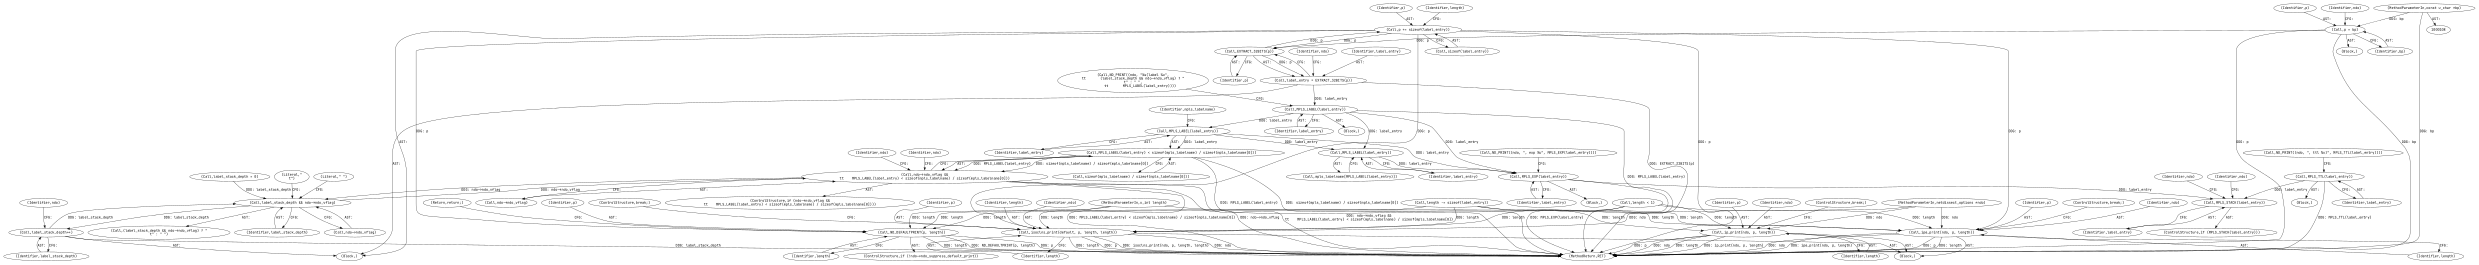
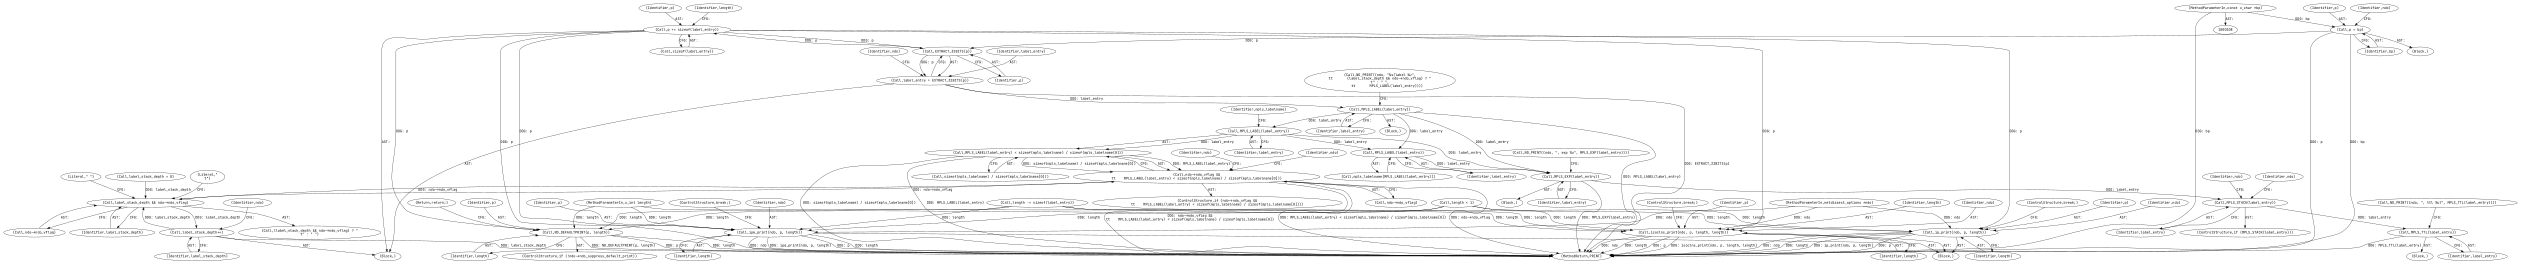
  digraph {
    fontname="JetBrains Mono"
    node [fontname="JetBrains Mono"]
    edge [fontname="JetBrains Mono"]
    n1 [label="(Call,p += sizeof(label_entry))"]
    n2 [label="(Call,EXTRACT_32BITS(p))"]
    n3 [label="(Call,ND_DEFAULTPRINT(p, length))"]
    n4 [label="(Call,ip_print(ndo, p, length))"]
    n5 [label="(Call,ip6_print(ndo, p, length))"]
-   n6 [label="(Call,isoclns_print(default, p, length, length))"]
+   n6 [label="(Call,isoclns_print(ndo, p, length, length))"]
    n7 [label="(Call,sizeof(label_entry))"]
    n8 [label="(Block,)"]
-   n9 [label="(MethodReturn,RET)"]
+   n9 [label="(MethodReturn,PRINT)"]
    n10 [label="(Call,label_entry = EXTRACT_32BITS(p))"]
    n11 [label="(Identifier,p)"]
    n12 [label="(Identifier,length)"]
    n13 [label="(ControlStructure,if (!ndo->ndo_suppress_default_print))"]
    n14 [label="(Block,)"]
    n15 [label="(Identifier,length)"]
    n16 [label="(Identifier,length)"]
    n17 [label="(Identifier,length)"]
    n18 [label="(Call,MPLS_LABEL(label_entry))"]
    n19 [label="(Call,p = bp)"]
    n20 [label="(Block,)"]
    n21 [label="(Identifier,bp)"]
    n22 [label="(MethodParameterIn,const u_char *bp)"]
    1000108
    n24 [label="(Call,MPLS_LABEL(label_entry))"]
    n25 [label="(Call,MPLS_LABEL(label_entry))"]
    n26 [label="(Call,MPLS_EXP(label_entry))"]
    n27 [label="(Identifier,label_entry)"]
    n28 [label="(Block,)"]
    n29 [label="(Call,MPLS_LABEL(label_entry) < sizeof(mpls_labelname) / sizeof(mpls_labelname[0]))"]
    n30 [label="(Identifier,label_entry)"]
    n31 [label="(Identifier,label_entry)"]
    n32 [label="(Call,mpls_labelname[MPLS_LABEL(label_entry)])"]
    n33 [label="(Call,MPLS_STACK(label_entry))"]
    n34 [label="(Identifier,label_entry)"]
    n35 [label="(Block,)"]
    n36 [label="(Call,ndo->ndo_vflag &&\n\t\t    MPLS_LABEL(label_entry) < sizeof(mpls_labelname) / sizeof(mpls_labelname[0]))"]
    n37 [label="(Call,sizeof(mpls_labelname) / sizeof(mpls_labelname[0]))"]
    n38 [label="(Call,label_stack_depth && ndo->ndo_vflag)"]
    n39 [label="(Call,ndo->ndo_vflag)"]
    n40 [label="(ControlStructure,if (ndo->ndo_vflag &&\n\t\t    MPLS_LABEL(label_entry) < sizeof(mpls_labelname) / sizeof(mpls_labelname[0])))"]
    n41 [label="(Call,label_stack_depth++)"]
    n42 [label="(Call,ndo->ndo_vflag)"]
    n43 [label="(Call,(label_stack_depth && ndo->ndo_vflag) ? \"\n\t\" : \" \")"]
    n44 [label="(Identifier,label_stack_depth)"]
    n45 [label="(Identifier,label_stack_depth)"]
    n46 [label="(Call,MPLS_TTL(label_entry))"]
    n47 [label="(Identifier,label_entry)"]
    n48 [label="(ControlStructure,if (MPLS_STACK(label_entry)))"]
    n49 [label="(Identifier,label_entry)"]
    n50 [label="(Block,)"]
    n51 [label="(Identifier,ndo)"]
    n52 [label="(Call,length -= sizeof(label_entry))"]
    n53 [label="(Identifier,ndo)"]
    n54 [label="(Call,label_stack_depth = 0)"]
    n55 [label="(Identifier,length)"]
    n56 [label="(Identifier,ndo)"]
    n57 [label="(Identifier,p)"]
    n58 [label="(Identifier,length)"]
    n59 [label="(Identifier,mpls_labelname)"]
    n60 [label="(Literal,\"\n\t\")"]
    n61 [label="(Identifier,ndo)"]
    n62 [label="(Call,ND_PRINT((ndo, \", exp %u\", MPLS_EXP(label_entry))))"]
    n63 [label="(Identifier,p)"]
    n64 [label="(Identifier,p)"]
    n65 [label="(ControlStructure,break;)"]
    n66 [label="(Identifier,ndo)"]
    n67 [label="(Literal,\" \")"]
    n68 [label="(MethodParameterIn,u_int length)"]
    n69 [label="(Identifier,ndo)"]
    n70 [label="(Return,return;)"]
    n71 [label="(Identifier,p)"]
    n72 [label="(Identifier,ndo)"]
    n73 [label="(ControlStructure,break;)"]
    n74 [label="(ControlStructure,break;)"]
    n75 [label="(Call,ND_PRINT((ndo, \", ttl %u)\", MPLS_TTL(label_entry))))"]
    n76 [label="(Call,ND_PRINT((ndo, \"%s(label %u\",\n\t\t       (label_stack_depth && ndo->ndo_vflag) ? \"\n\t\" : \" \",\n       \t\t       MPLS_LABEL(label_entry))))"]
    n77 [label="(Identifier,ndo)"]
    n78 [label="(Identifier,ndo)"]
    n79 [label="(Identifier,p)"]
    n80 [label="(MethodParameterIn,netdissect_options *ndo)"]
    n81 [label="(Identifier,p)"]
    n82 [label="(Identifier,label_entry)"]
    n83 [label="(Identifier,ndo)"]
    n84 [label="(Call,length < 1)"]
    n1 -> n2 [label="DDG: p"]
    n1 -> n3 [label="DDG: p"]
+   n1 -> n4 [label="DDG: p"]
    n1 -> n5 [label="DDG: p"]
    n1 -> n6 [label="DDG: p"]
    n1 -> n7 [label="CFG: "]
    n1 -> n8 [label="AST: "]
    n1 -> n9 [label="DDG: p"]
    n2 -> n1 [label="DDG: p"]
    n2 -> n10 [label="AST: "]
    n2 -> n10 [label="DDG: p"]
    n2 -> n11 [label="CFG: "]
    n3 -> n9 [label="DDG: p"]
    n3 -> n9 [label="DDG: length"]
    n3 -> n9 [label="DDG: ND_DEFAULTPRINT(p, length)"]
    n3 -> n12 [label="CFG: "]
    n3 -> n13 [label="AST: "]
    n4 -> n9 [label="DDG: ndo"]
    n4 -> n9 [label="DDG: length"]
    n4 -> n9 [label="DDG: ip_print(ndo, p, length)"]
    n4 -> n9 [label="DDG: p"]
    n4 -> n14 [label="AST: "]
    n4 -> n15 [label="CFG: "]
    n5 -> n9 [label="DDG: ip6_print(ndo, p, length)"]
    n5 -> n9 [label="DDG: p"]
    n5 -> n9 [label="DDG: length"]
    n5 -> n9 [label="DDG: ndo"]
    n5 -> n14 [label="AST: "]
    n5 -> n16 [label="CFG: "]
    n6 -> n9 [label="DDG: length"]
    n6 -> n9 [label="DDG: p"]
    n6 -> n9 [label="DDG: isoclns_print(ndo, p, length, length)"]
    n6 -> n9 [label="DDG: ndo"]
    n6 -> n14 [label="AST: "]
    n6 -> n17 [label="CFG: "]
    n7 -> n1 [label="AST: "]
    n10 -> n2 [label="CFG: "]
    n10 -> n8 [label="AST: "]
    n10 -> n9 [label="DDG: EXTRACT_32BITS(p)"]
    n10 -> n18 [label="DDG: label_entry"]
    n11 -> n2 [label="AST: "]
    n12 -> n3 [label="AST: "]
    n15 -> n4 [label="AST: "]
    n16 -> n5 [label="AST: "]
    n17 -> n6 [label="AST: "]
    n18 -> n9 [label="DDG: MPLS_LABEL(label_entry)"]
    n18 -> n24 [label="DDG: label_entry"]
    n18 -> n25 [label="DDG: label_entry"]
    n18 -> n26 [label="DDG: label_entry"]
    n18 -> n27 [label="CFG: "]
    n18 -> n28 [label="AST: "]
    n19 -> n2 [label="DDG: p"]
    n19 -> n9 [label="DDG: p"]
    n19 -> n9 [label="DDG: bp"]
    n19 -> n20 [label="AST: "]
    n19 -> n21 [label="CFG: "]
    n21 -> n19 [label="AST: "]
    n22 -> n9 [label="DDG: bp"]
    n22 -> n19 [label="DDG: bp"]
    n22 -> 1000108 [label="AST: "]
    n24 -> n25 [label="DDG: label_entry"]
    n24 -> n26 [label="DDG: label_entry"]
    n24 -> n29 [label="AST: "]
    n24 -> n29 [label="DDG: label_entry"]
    n24 -> n30 [label="CFG: "]
    n25 -> n26 [label="DDG: label_entry"]
    n25 -> n31 [label="CFG: "]
    n25 -> n32 [label="AST: "]
    n26 -> n9 [label="DDG: MPLS_EXP(label_entry)"]
    n26 -> n33 [label="DDG: label_entry"]
    n26 -> n34 [label="CFG: "]
    n26 -> n35 [label="AST: "]
    n27 -> n18 [label="AST: "]
    n29 -> n9 [label="DDG: MPLS_LABEL(label_entry)"]
    n29 -> n9 [label="DDG: sizeof(mpls_labelname) / sizeof(mpls_labelname[0])"]
    n29 -> n36 [label="AST: "]
    n29 -> n36 [label="DDG: MPLS_LABEL(label_entry)"]
    n29 -> n36 [label="DDG: sizeof(mpls_labelname) / sizeof(mpls_labelname[0])"]
    n29 -> n37 [label="CFG: "]
    n30 -> n24 [label="AST: "]
    n31 -> n25 [label="AST: "]
    n32 -> n25 [label="CFG: "]
-   n46 -> n33 [label="DDG: label_entry"]
+   n33 -> n46 [label="DDG: label_entry"]
    n33 -> n47 [label="CFG: "]
    n33 -> n48 [label="AST: "]
    n34 -> n26 [label="AST: "]
    n36 -> n9 [label="DDG: ndo->ndo_vflag &&\n\t\t    MPLS_LABEL(label_entry) < sizeof(mpls_labelname) / sizeof(mpls_labelname[0])"]
    n36 -> n9 [label="DDG: MPLS_LABEL(label_entry) < sizeof(mpls_labelname) / sizeof(mpls_labelname[0])"]
    n36 -> n9 [label="DDG: ndo->ndo_vflag"]
    n36 -> n29 [label="CFG: "]
    n36 -> n38 [label="DDG: ndo->ndo_vflag"]
    n36 -> n39 [label="CFG: "]
    n36 -> n40 [label="AST: "]
    n37 -> n29 [label="AST: "]
    n38 -> n36 [label="DDG: ndo->ndo_vflag"]
    n38 -> n41 [label="DDG: label_stack_depth"]
    n38 -> n42 [label="CFG: "]
    n38 -> n43 [label="AST: "]
    n38 -> n44 [label="CFG: "]
    n39 -> n36 [label="AST: "]
    n41 -> n8 [label="AST: "]
    n41 -> n9 [label="DDG: label_stack_depth"]
    n41 -> n38 [label="DDG: label_stack_depth"]
    n41 -> n45 [label="CFG: "]
    n42 -> n38 [label="AST: "]
    n44 -> n38 [label="AST: "]
    n45 -> n41 [label="AST: "]
    n46 -> n9 [label="DDG: MPLS_TTL(label_entry)"]
    n46 -> n49 [label="CFG: "]
    n46 -> n50 [label="AST: "]
    n47 -> n33 [label="AST: "]
    n49 -> n46 [label="AST: "]
    n51 -> n36 [label="CFG: "]
    n52 -> n3 [label="DDG: length"]
    n52 -> n4 [label="DDG: length"]
    n52 -> n5 [label="DDG: length"]
    n52 -> n6 [label="DDG: length"]
    n53 -> n36 [label="CFG: "]
    n54 -> n38 [label="DDG: label_stack_depth"]
    n55 -> n6 [label="AST: "]
    n56 -> n19 [label="CFG: "]
    n57 -> n5 [label="AST: "]
    n58 -> n1 [label="CFG: "]
    n59 -> n24 [label="CFG: "]
    n60 -> n38 [label="CFG: "]
    n61 -> n10 [label="CFG: "]
    n62 -> n26 [label="CFG: "]
    n63 -> n1 [label="AST: "]
    n64 -> n4 [label="AST: "]
    n65 -> n5 [label="CFG: "]
    n66 -> n6 [label="AST: "]
    n67 -> n38 [label="CFG: "]
    n68 -> n3 [label="DDG: length"]
    n68 -> n5 [label="DDG: length"]
    n68 -> n6 [label="DDG: length"]
    n69 -> n4 [label="AST: "]
    n70 -> n3 [label="CFG: "]
    n71 -> n19 [label="AST: "]
    n72 -> n5 [label="AST: "]
    n73 -> n4 [label="CFG: "]
    n74 -> n6 [label="CFG: "]
    n75 -> n46 [label="CFG: "]
    n76 -> n18 [label="CFG: "]
    n77 -> n41 [label="CFG: "]
    n78 -> n33 [label="CFG: "]
    n79 -> n3 [label="AST: "]
    n80 -> n4 [label="DDG: ndo"]
    n80 -> n5 [label="DDG: ndo"]
    n80 -> n6 [label="DDG: ndo"]
    n81 -> n6 [label="AST: "]
    n82 -> n10 [label="AST: "]
    n83 -> n33 [label="CFG: "]
    n84 -> n3 [label="DDG: length"]
    n84 -> n4 [label="DDG: length"]
    n84 -> n5 [label="DDG: length"]
    n84 -> n6 [label="DDG: length"]
  }
